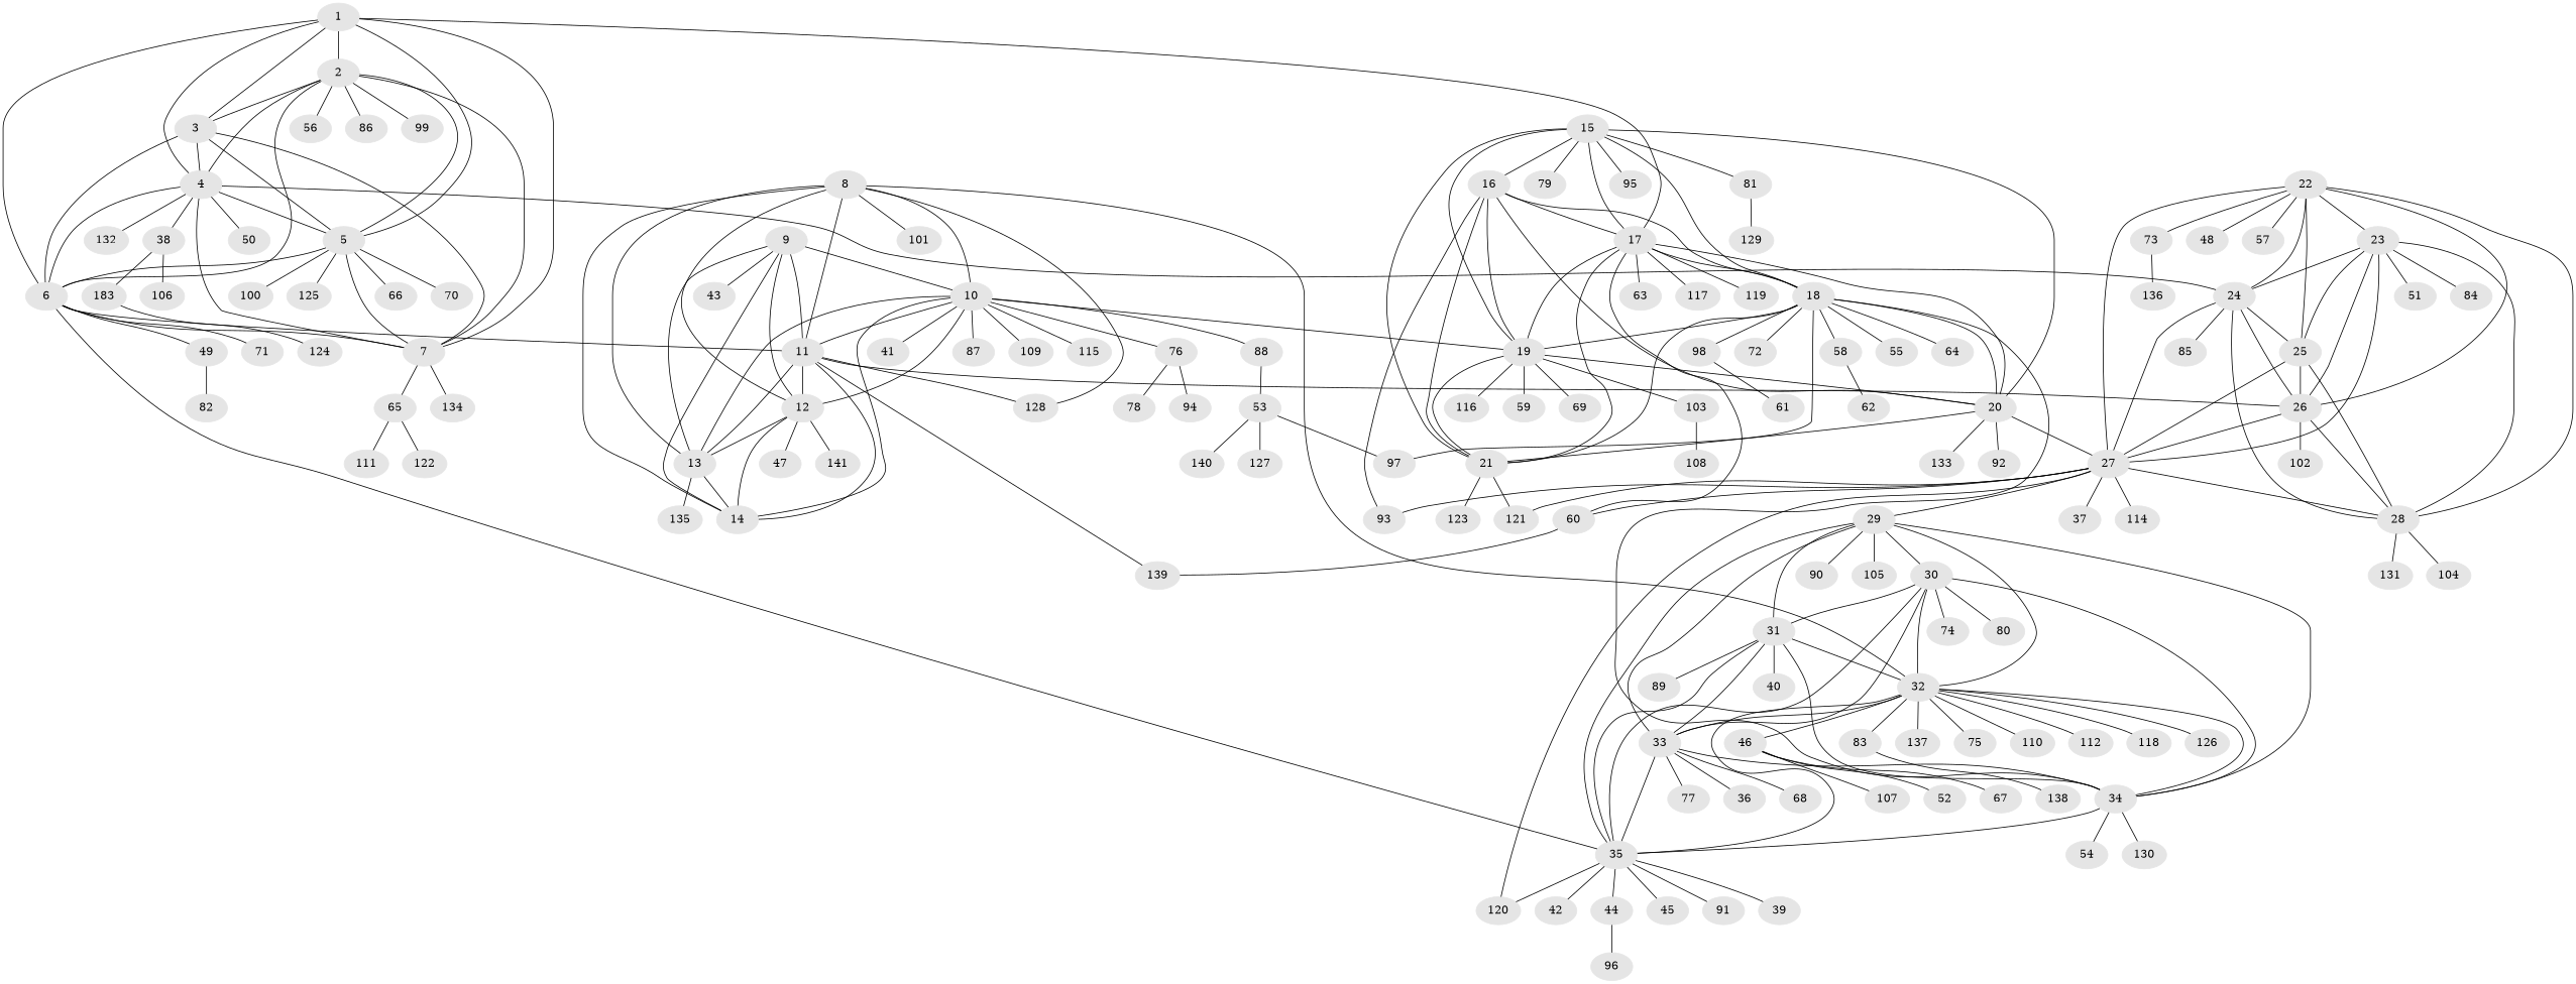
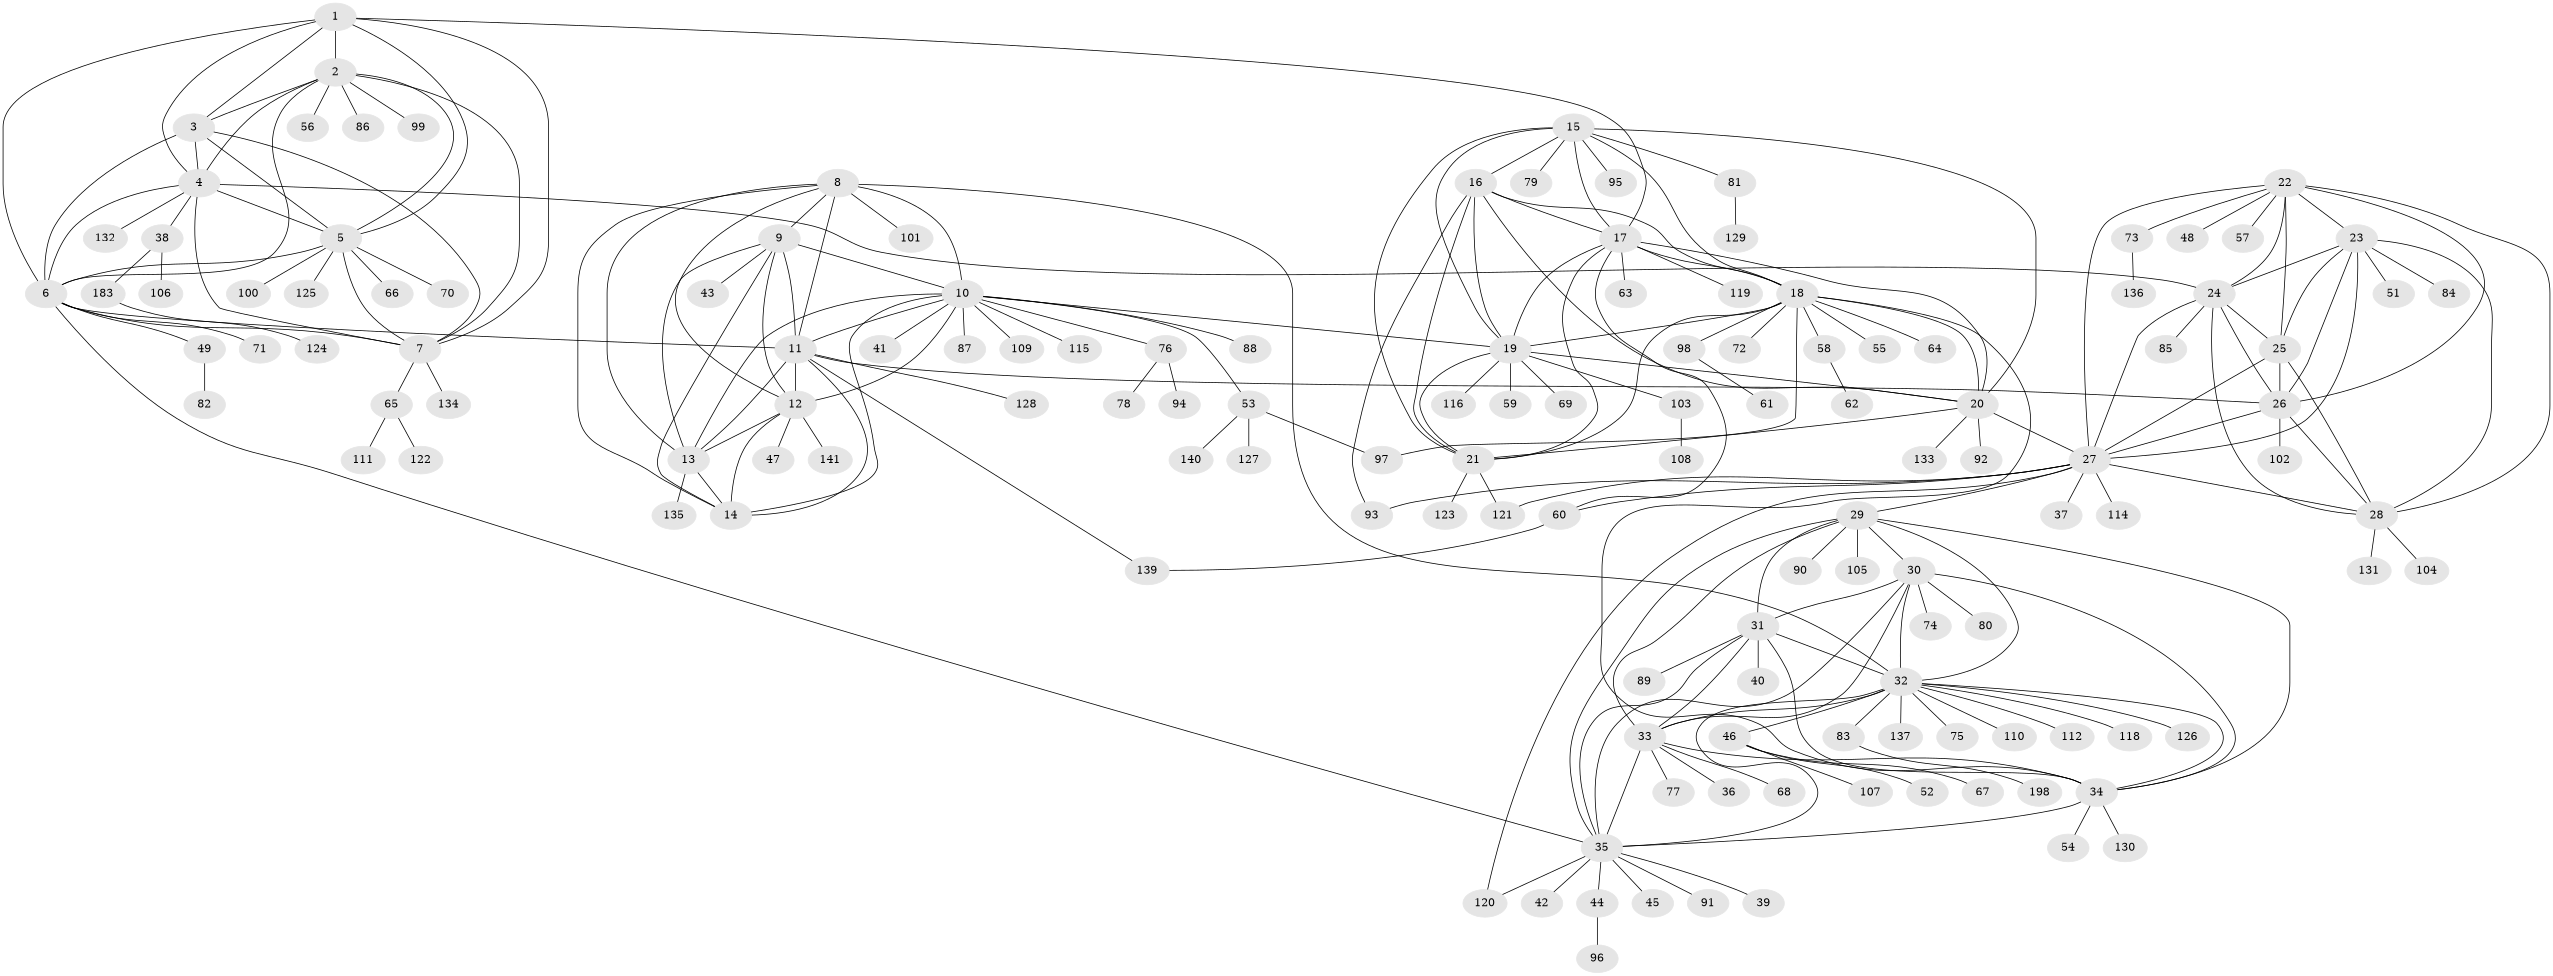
  graph {
    node [color=gray90 style=filled]
    1
    2
    3
    4
    5
    6
    7
    17
    56
    86
    99
    24
    38
-   50
    132
    66
    70
    100
    125
    11
    35
    49
    71
    65
    134
    19
    18
    20
    21
    60
    63
-   117
    119
    26
    27
    25
    28
    85
    106
    n40 [label=183]
    12
    13
    14
    128
    139
    120
    39
    42
    44
    45
    91
    82
    111
    122
    8
    9
    10
    32
    101
    43
    41
    53
    76
    87
    88
    109
    115
    47
    141
    135
    34
    33
    46
    75
    83
    110
    112
    118
    126
    137
    59
    69
    103
    116
    97
    127
    140
    78
    94
    102
    15
    16
    79
    81
    95
    93
    55
    58
    64
    72
    98
    92
    133
    121
    123
    129
    54
    130
    62
    61
    108
    29
    37
    114
    22
    23
    48
    57
    73
    51
    84
    104
    131
    136
    30
    31
    90
    105
    74
    80
    40
    89
    36
    68
    77
    52
    67
    107
-   138
+   138 [label=198]
    96
    124
    1 -- 2
    1 -- 3
    1 -- 4
    1 -- 5
    1 -- 6
    1 -- 7
    1 -- 17
    2 -- 3
    2 -- 4
    2 -- 5
    2 -- 6
    2 -- 7
    2 -- 56
    2 -- 86
    2 -- 99
    3 -- 4
    3 -- 5
    3 -- 6
    3 -- 7
    4 -- 5
    4 -- 6
    4 -- 7
    4 -- 24
    4 -- 38
-   4 -- 50
    4 -- 132
    5 -- 6
    5 -- 7
    5 -- 66
    5 -- 70
    5 -- 100
    5 -- 125
    6 -- 7
    6 -- 11
    6 -- 35
    6 -- 49
    6 -- 71
    7 -- 65
    7 -- 134
    17 -- 19
    17 -- 18
    17 -- 20
    17 -- 21
    17 -- 60
    17 -- 63
-   17 -- 117
    17 -- 119
    24 -- 26
    24 -- 27
    24 -- 25
    24 -- 28
    24 -- 85
    38 -- 106
    38 -- n40
    11 -- 26
    11 -- 12
    11 -- 13
    11 -- 14
    11 -- 128
    11 -- 139
    35 -- 120
    35 -- 39
    35 -- 42
    35 -- 44
    35 -- 45
    35 -- 91
    49 -- 82
    65 -- 111
    65 -- 122
    19 -- 20
    19 -- 21
    19 -- 59
    19 -- 69
    19 -- 103
    19 -- 116
    18 -- 19
    18 -- 20
    18 -- 21
    18 -- 34
    18 -- 97
    18 -- 55
    18 -- 58
    18 -- 64
    18 -- 72
    18 -- 98
    20 -- 21
    20 -- 27
    20 -- 92
    20 -- 133
    21 -- 121
    21 -- 123
    60 -- 139
    26 -- 27
    26 -- 28
    26 -- 102
    27 -- 60
    27 -- 28
    27 -- 120
    27 -- 93
    27 -- 121
    27 -- 29
    27 -- 37
    27 -- 114
    25 -- 26
    25 -- 27
    25 -- 28
    28 -- 104
    28 -- 131
    n40 -- 124
    12 -- 13
    12 -- 14
    12 -- 47
    12 -- 141
    13 -- 14
    13 -- 135
    44 -- 96
    8 -- 11
    8 -- 12
    8 -- 13
    8 -- 14
-   8 -- 128
+   8 -- 9
    8 -- 10
    8 -- 32
    8 -- 101
    9 -- 11
    9 -- 12
    9 -- 13
    9 -- 14
    9 -- 10
    9 -- 43
    10 -- 11
    10 -- 19
    10 -- 12
    10 -- 13
    10 -- 14
    10 -- 41
-   88 -- 53
+   10 -- 53
    10 -- 76
    10 -- 87
    10 -- 88
    10 -- 109
    10 -- 115
    32 -- 35
    32 -- 34
    32 -- 33
    32 -- 46
    32 -- 75
    32 -- 83
    32 -- 110
    32 -- 112
    32 -- 118
    32 -- 126
    32 -- 137
    53 -- 97
    53 -- 127
    53 -- 140
    76 -- 78
    76 -- 94
    34 -- 35
    34 -- 54
    34 -- 130
    33 -- 35
    33 -- 34
    33 -- 36
    33 -- 68
    33 -- 77
    46 -- 52
    46 -- 67
    46 -- 107
    83 -- 138
    103 -- 108
    15 -- 17
    15 -- 19
    15 -- 18
    15 -- 20
    15 -- 21
    15 -- 16
    15 -- 79
    15 -- 81
    15 -- 95
    16 -- 17
    16 -- 19
    16 -- 18
    16 -- 20
    16 -- 21
    16 -- 93
    81 -- 129
    58 -- 62
    98 -- 61
    29 -- 35
    29 -- 32
    29 -- 34
    29 -- 33
    29 -- 30
    29 -- 31
    29 -- 90
    29 -- 105
    22 -- 24
    22 -- 26
    22 -- 27
    22 -- 25
    22 -- 28
    22 -- 23
    22 -- 48
    22 -- 57
    22 -- 73
    23 -- 24
    23 -- 26
    23 -- 27
    23 -- 25
    23 -- 28
    23 -- 51
    23 -- 84
    73 -- 136
    30 -- 35
    30 -- 32
    30 -- 34
    30 -- 33
    30 -- 31
    30 -- 74
    30 -- 80
    31 -- 35
    31 -- 32
    31 -- 34
    31 -- 33
    31 -- 40
    31 -- 89
  }
